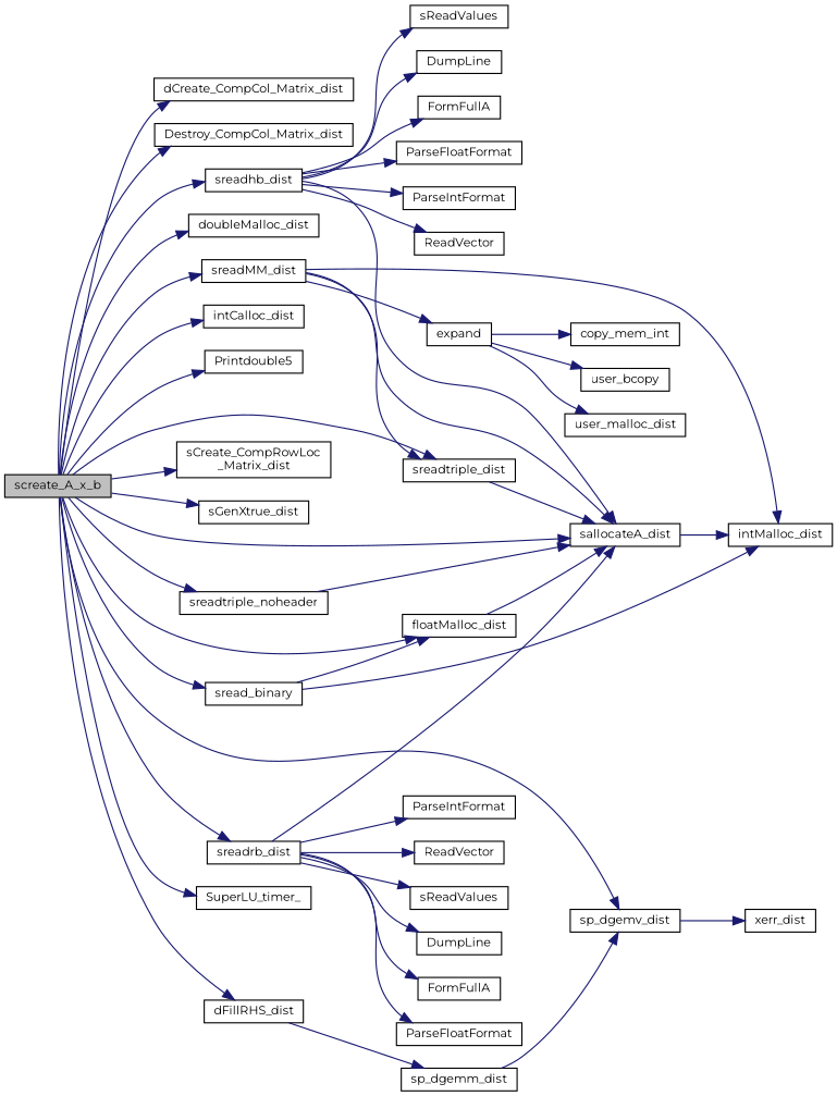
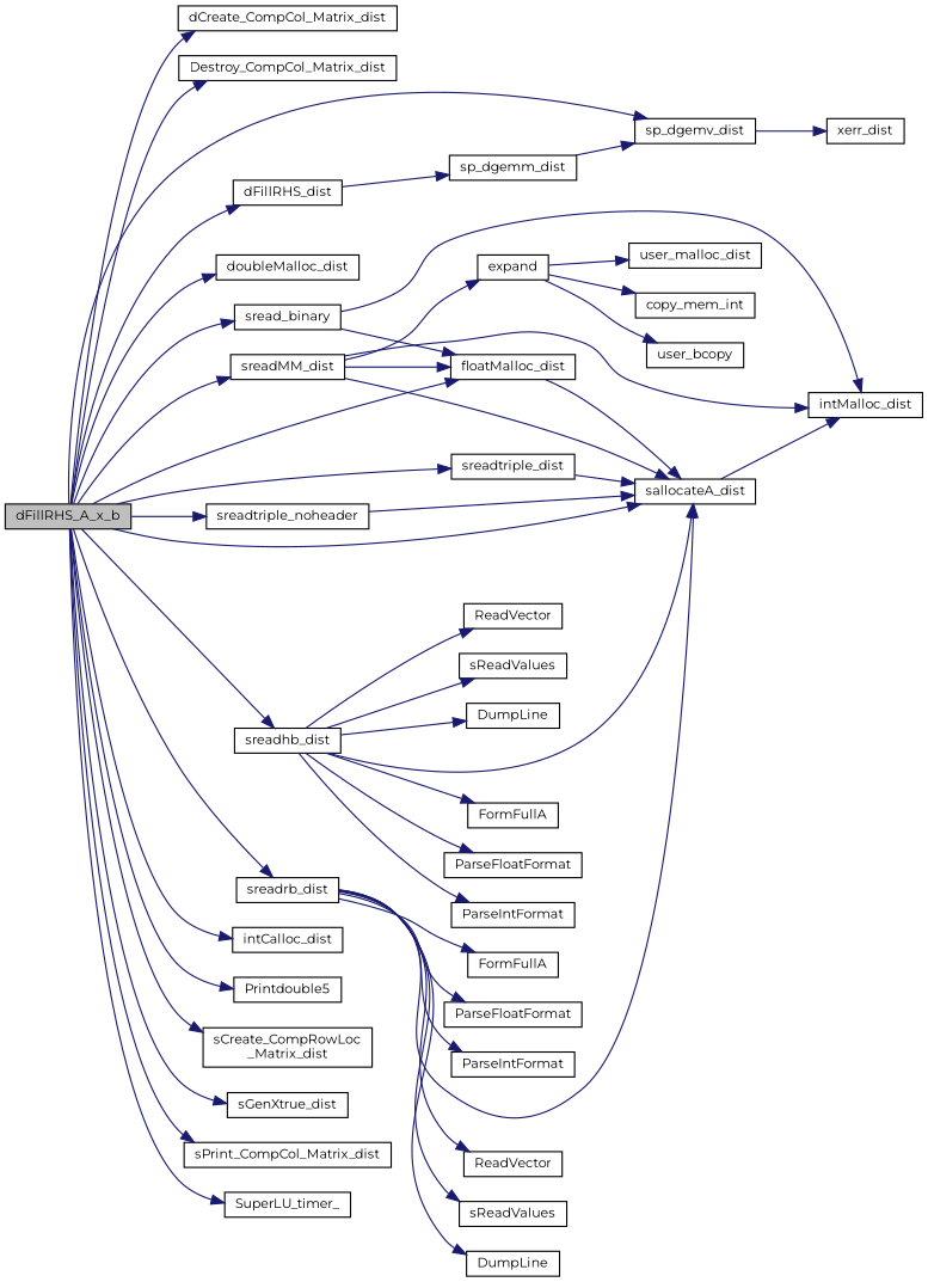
  digraph {
    fontname=Montserrat
    rankdir=LR
    node [color=black fillcolor=white fontname=Montserrat fontsize=10 shape=record style=filled]
    edge [color=midnightblue fontname=Montserrat fontsize=10 labelfontname=Helvetica labelfontsize=10 style=solid]
-   n1 [fillcolor=grey75 fontcolor=black height=0.2 label=screate_A_x_b width=0.4]
+   n1 [fillcolor=grey75 fontcolor=black height=0.2 label=dFillRHS_A_x_b width=0.4]
    n2 [height=0.2 label=dCreate_CompCol_Matrix_dist width=0.4]
    n3 [height=0.2 label=Destroy_CompCol_Matrix_dist width=0.4]
    n4 [height=0.2 label=dFillRHS_dist width=0.4]
    n5 [height=0.2 label=doubleMalloc_dist width=0.4]
    n6 [height=0.2 label=floatMalloc_dist width=0.4]
    n7 [height=0.2 label=intCalloc_dist width=0.4]
    n8 [height=0.2 label=Printdouble5 width=0.4]
    n9 [height=0.2 label=sallocateA_dist width=0.4]
    n10 [height=0.2 label="sCreate_CompRowLoc\l_Matrix_dist" width=0.4]
    n11 [height=0.2 label=sGenXtrue_dist width=0.4]
+   n12 [height=0.2 label=sPrint_CompCol_Matrix_dist width=0.4]
    n13 [height=0.2 label=sread_binary width=0.4]
    n14 [height=0.2 label=sreadhb_dist width=0.4]
    n15 [height=0.2 label=sreadMM_dist width=0.4]
    n16 [height=0.2 label=sreadrb_dist width=0.4]
    n17 [height=0.2 label=sreadtriple_dist width=0.4]
    n18 [height=0.2 label=sreadtriple_noheader width=0.4]
    n19 [height=0.2 label=SuperLU_timer_ width=0.4]
    n20 [height=0.2 label=sp_dgemv_dist width=0.4]
    n21 [height=0.2 label=sp_dgemm_dist width=0.4]
    n22 [height=0.2 label=intMalloc_dist width=0.4]
    n23 [height=0.2 label=DumpLine width=0.4]
    n24 [height=0.2 label=FormFullA width=0.4]
    n25 [height=0.2 label=ParseFloatFormat width=0.4]
    n26 [height=0.2 label=ParseIntFormat width=0.4]
    n27 [height=0.2 label=ReadVector width=0.4]
    n28 [height=0.2 label=sReadValues width=0.4]
    n29 [height=0.2 label=expand width=0.4]
    n30 [height=0.2 label=DumpLine width=0.4]
    n31 [height=0.2 label=FormFullA width=0.4]
    n32 [height=0.2 label=ParseFloatFormat width=0.4]
    n33 [height=0.2 label=ParseIntFormat width=0.4]
    n34 [height=0.2 label=ReadVector width=0.4]
    n35 [height=0.2 label=sReadValues width=0.4]
    n36 [height=0.2 label=xerr_dist width=0.4]
    n37 [height=0.2 label=copy_mem_int width=0.4]
    n38 [height=0.2 label=user_bcopy width=0.4]
    n39 [height=0.2 label=user_malloc_dist width=0.4]
    n1 -> n2
    n1 -> n3
    n1 -> n4
    n1 -> n5
    n1 -> n6
    n1 -> n7
    n1 -> n8
    n1 -> n9
    n1 -> n10
    n1 -> n11
+   n1 -> n12
    n1 -> n13
    n1 -> n14
    n1 -> n15
    n1 -> n16
    n1 -> n17
    n1 -> n18
    n1 -> n19
    n1 -> n20
    n4 -> n21
    n6 -> n9
    n9 -> n22
    n13 -> n6
    n13 -> n22
    n14 -> n9
    n14 -> n23
    n14 -> n24
    n14 -> n25
    n14 -> n26
    n14 -> n27
    n14 -> n28
-   n15 -> n17
+   n15 -> n6
    n15 -> n9
    n15 -> n22
    n15 -> n29
    n16 -> n9
    n16 -> n30
    n16 -> n31
    n16 -> n32
    n16 -> n33
    n16 -> n34
    n16 -> n35
    n17 -> n9
    n18 -> n9
    n20 -> n36
    n21 -> n20
    n29 -> n37
    n29 -> n38
    n29 -> n39
  }
